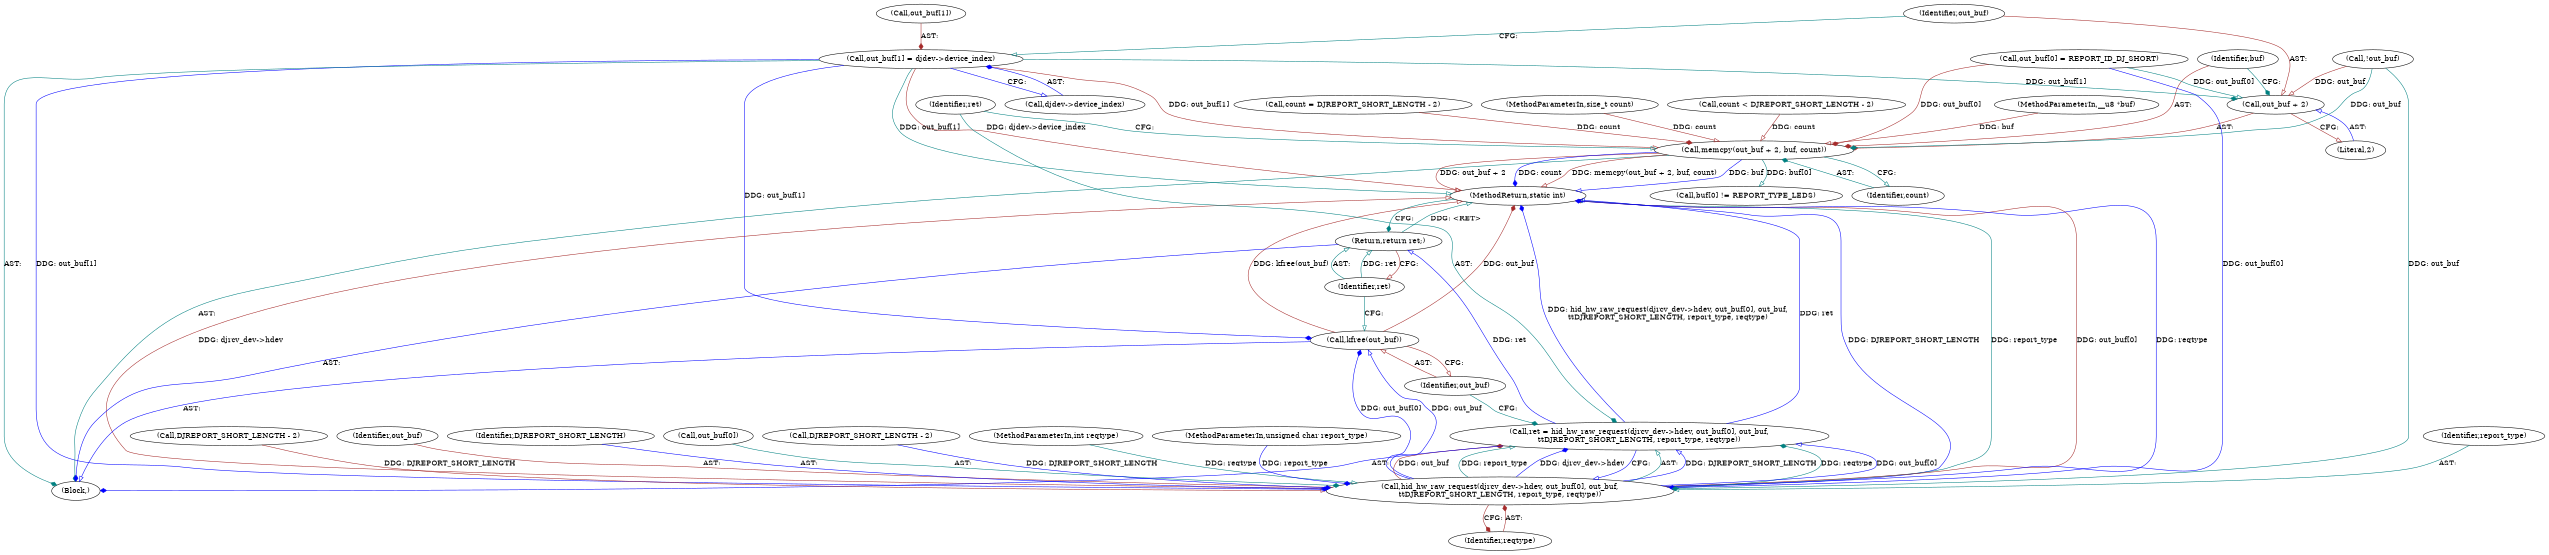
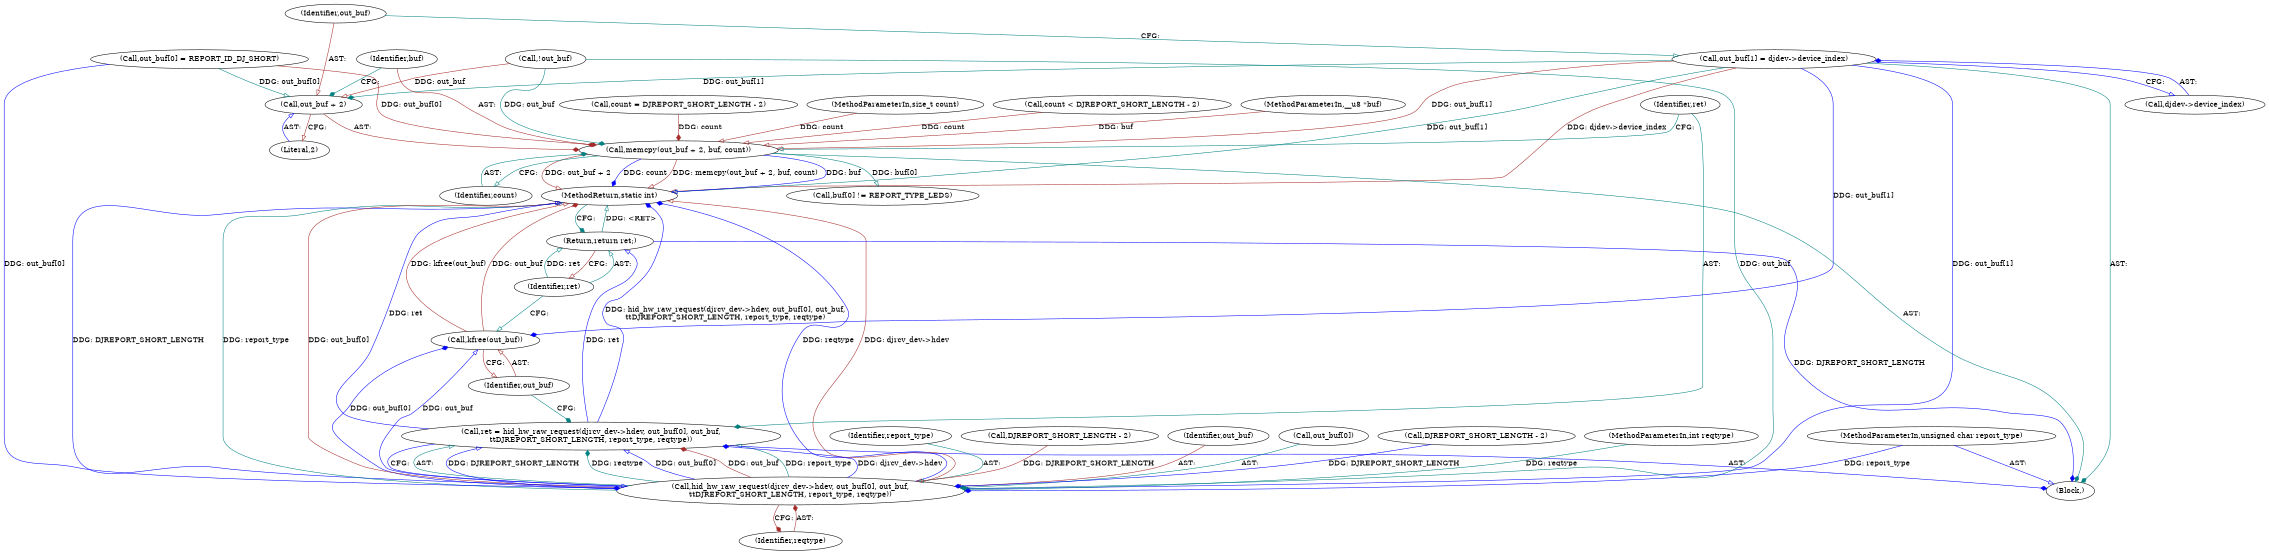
  digraph {
    edge [arrowhead=onormal color=brown]
    n1 [label="(Call,out_buf[1] = djdev->device_index)"]
    n2 [label="(Call,memcpy(out_buf + 2, buf, count))"]
    n3 [label="(Call,out_buf + 2)"]
    n4 [label="(Call,hid_hw_raw_request(djrcv_dev->hdev, out_buf[0], out_buf,\n\t\tDJREPORT_SHORT_LENGTH, report_type, reqtype))"]
    n5 [label="(Call,kfree(out_buf))"]
    n6 [label="(Call,djdev->device_index)"]
    n7 [label="(Block,)"]
    n8 [label="(MethodReturn,static int)"]
    n9 [label="(Identifier,count)"]
    n10 [label="(Call,buf[0] != REPORT_TYPE_LEDS)"]
    n11 [label="(Literal,2)"]
    n12 [label="(Call,ret = hid_hw_raw_request(djrcv_dev->hdev, out_buf[0], out_buf,\n\t\tDJREPORT_SHORT_LENGTH, report_type, reqtype))"]
    n13 [label="(Identifier,reqtype)"]
    n14 [label="(Identifier,out_buf)"]
    n15 [label="(Return,return ret;)"]
    n16 [label="(Identifier,ret)"]
    n17 [label="(Call,count = DJREPORT_SHORT_LENGTH - 2)"]
    n18 [label="(Identifier,report_type)"]
    n19 [label="(Identifier,buf)"]
-   n20 [label="(Call,out_buf[1])"]
    n21 [label="(Call,DJREPORT_SHORT_LENGTH - 2)"]
    n22 [label="(Identifier,out_buf)"]
-   n23 [label="(Identifier,DJREPORT_SHORT_LENGTH)"]
    n24 [label="(Call,out_buf[0])"]
    n25 [label="(MethodParameterIn,size_t count)"]
    n26 [label="(Call,out_buf[0] = REPORT_ID_DJ_SHORT)"]
    n27 [label="(Call,count < DJREPORT_SHORT_LENGTH - 2)"]
    n28 [label="(Call,DJREPORT_SHORT_LENGTH - 2)"]
    n29 [label="(Call,!out_buf)"]
    n30 [label="(MethodParameterIn,int reqtype)"]
    n31 [label="(MethodParameterIn,unsigned char report_type)"]
    n32 [label="(MethodParameterIn,__u8 *buf)"]
    n33 [label="(Identifier,out_buf)"]
    n34 [label="(Identifier,ret)"]
    n1 -> n2 [label="DDG: out_buf[1]"]
    n1 -> n3 [arrowhead=diamond color=teal label="DDG: out_buf[1]"]
    n1 -> n4 [color=blue label="DDG: out_buf[1]"]
    n1 -> n5 [arrowhead=diamond color=blue label="DDG: out_buf[1]"]
    n1 -> n6 [color=blue label="CFG: "]
    n1 -> n7 [arrowhead=diamond color=teal label="AST: "]
    n1 -> n8 [label="DDG: djdev->device_index"]
    n1 -> n8 [color=teal label="DDG: out_buf[1]"]
    n2 -> n7 [arrowhead=diamond color=teal label="AST: "]
    n2 -> n8 [color=blue label="DDG: buf"]
    n2 -> n8 [label="DDG: out_buf + 2"]
    n2 -> n8 [arrowhead=diamond color=blue label="DDG: count"]
    n2 -> n8 [label="DDG: memcpy(out_buf + 2, buf, count)"]
    n2 -> n9 [color=teal label="CFG: "]
    n2 -> n10 [color=teal label="DDG: buf[0]"]
    n3 -> n2 [arrowhead=diamond label="AST: "]
    n3 -> n11 [label="CFG: "]
    n4 -> n5 [color=blue label="DDG: out_buf"]
    n4 -> n5 [arrowhead=diamond color=blue label="DDG: out_buf[0]"]
    n4 -> n8 [color=blue label="DDG: DJREPORT_SHORT_LENGTH"]
    n4 -> n8 [color=teal label="DDG: report_type"]
    n4 -> n8 [label="DDG: out_buf[0]"]
    n4 -> n8 [arrowhead=diamond color=blue label="DDG: reqtype"]
    n4 -> n8 [label="DDG: djrcv_dev->hdev"]
    n4 -> n12 [color=teal label="AST: "]
    n4 -> n12 [color=blue label="DDG: DJREPORT_SHORT_LENGTH"]
    n4 -> n12 [arrowhead=diamond color=teal label="DDG: reqtype"]
    n4 -> n12 [color=blue label="DDG: out_buf[0]"]
    n4 -> n12 [arrowhead=diamond label="DDG: out_buf"]
    n4 -> n12 [color=teal label="DDG: report_type"]
    n4 -> n12 [arrowhead=diamond color=blue label="DDG: djrcv_dev->hdev"]
    n4 -> n13 [arrowhead=diamond label="CFG: "]
-   n5 -> n7 [color=blue label="AST: "]
+   n31 -> n7 [color=blue label="AST: "]
    n5 -> n8 [arrowhead=diamond label="DDG: out_buf"]
    n5 -> n8 [label="DDG: kfree(out_buf)"]
    n5 -> n14 [label="CFG: "]
    n6 -> n1 [arrowhead=diamond color=blue label="AST: "]
    n8 -> n15 [arrowhead=diamond color=teal label="CFG: "]
    n9 -> n2 [arrowhead=diamond color=teal label="AST: "]
    n11 -> n3 [color=blue label="AST: "]
    n12 -> n4 [color=blue label="CFG: "]
    n12 -> n7 [arrowhead=diamond color=blue label="AST: "]
    n12 -> n8 [color=blue label="DDG: ret"]
    n12 -> n8 [arrowhead=diamond color=blue label="DDG: hid_hw_raw_request(djrcv_dev->hdev, out_buf[0], out_buf,\n\t\tDJREPORT_SHORT_LENGTH, report_type, reqtype)"]
    n12 -> n15 [color=blue label="DDG: ret"]
    n13 -> n4 [arrowhead=diamond label="AST: "]
    n14 -> n5 [label="AST: "]
    n14 -> n12 [arrowhead=diamond color=teal label="CFG: "]
-   n15 -> n7 [arrowhead=diamond color=blue label="AST: "]
+   n15 -> n7 [arrowhead=diamond color=blue label="DDG: DJREPORT_SHORT_LENGTH"]
    n15 -> n8 [color=teal label="DDG: <RET>"]
    n15 -> n16 [label="CFG: "]
    n16 -> n5 [color=teal label="CFG: "]
    n16 -> n15 [color=teal label="AST: "]
    n16 -> n15 [color=teal label="DDG: ret"]
    n17 -> n2 [arrowhead=diamond label="DDG: count"]
    n18 -> n4 [color=teal label="AST: "]
    n19 -> n2 [arrowhead=diamond label="AST: "]
    n19 -> n3 [arrowhead=diamond color=teal label="CFG: "]
-   n20 -> n1 [arrowhead=diamond label="AST: "]
    n21 -> n4 [label="DDG: DJREPORT_SHORT_LENGTH"]
    n22 -> n4 [label="AST: "]
-   n23 -> n4 [arrowhead=diamond color=blue label="AST: "]
    n24 -> n4 [arrowhead=diamond color=teal label="AST: "]
    n25 -> n2 [label="DDG: count"]
    n26 -> n2 [arrowhead=diamond label="DDG: out_buf[0]"]
    n26 -> n3 [color=teal label="DDG: out_buf[0]"]
    n26 -> n4 [arrowhead=diamond color=blue label="DDG: out_buf[0]"]
    n27 -> n2 [label="DDG: count"]
    n28 -> n4 [arrowhead=diamond color=blue label="DDG: DJREPORT_SHORT_LENGTH"]
    n29 -> n2 [arrowhead=diamond color=teal label="DDG: out_buf"]
    n29 -> n3 [label="DDG: out_buf"]
    n29 -> n4 [arrowhead=diamond color=teal label="DDG: out_buf"]
    n30 -> n4 [color=teal label="DDG: reqtype"]
    n31 -> n4 [arrowhead=diamond color=blue label="DDG: report_type"]
    n32 -> n2 [label="DDG: buf"]
    n33 -> n1 [color=teal label="CFG: "]
    n33 -> n3 [label="AST: "]
    n34 -> n2 [color=teal label="CFG: "]
    n34 -> n12 [arrowhead=diamond color=teal label="AST: "]
  }
